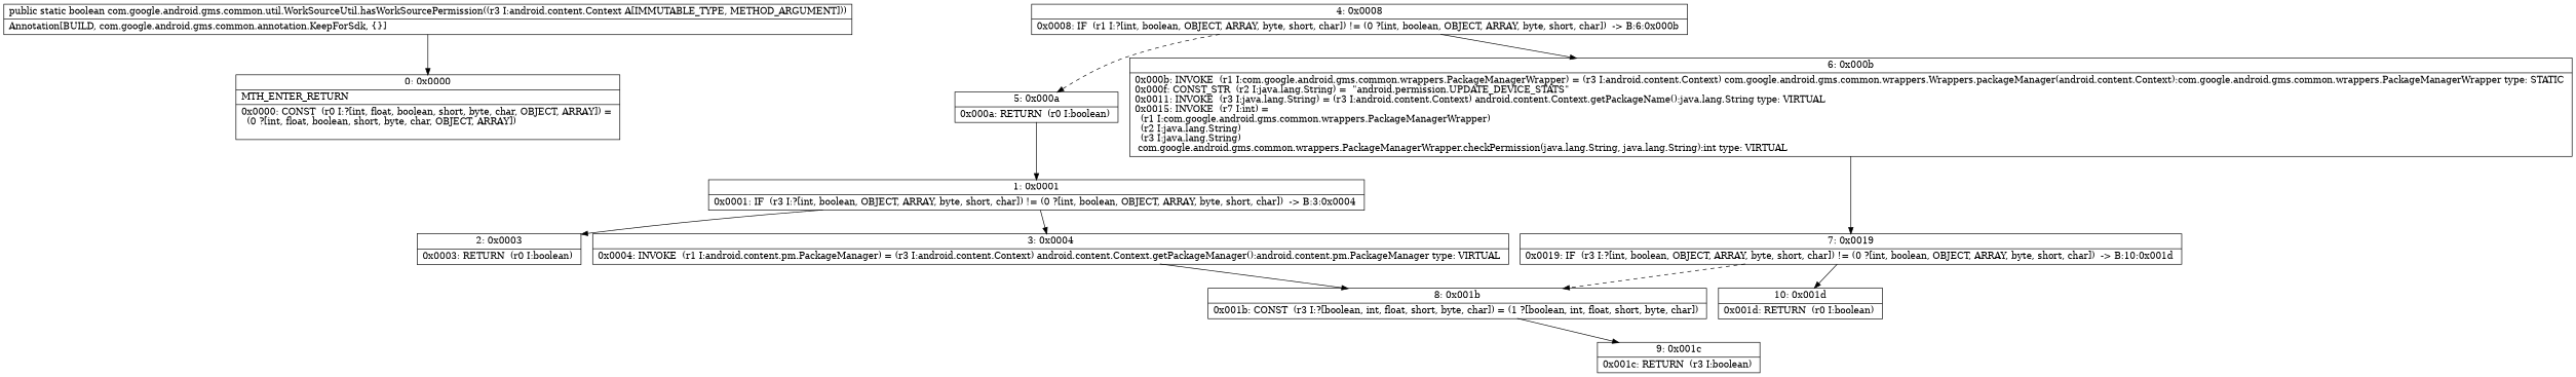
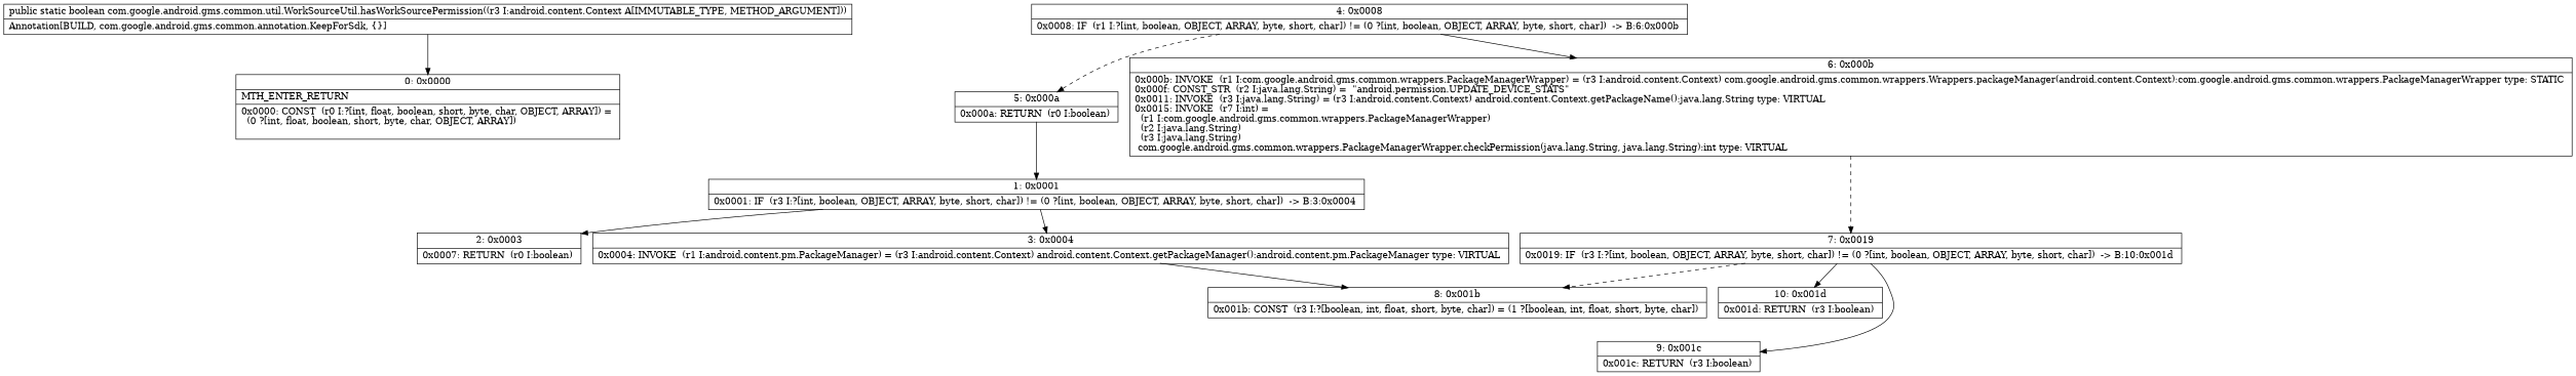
  digraph {
    node [shape=record]
    n1 [label="{0\:\ 0x0000|MTH_ENTER_RETURN\l|0x0000: CONST  (r0 I:?[int, float, boolean, short, byte, char, OBJECT, ARRAY]) = \l  (0 ?[int, float, boolean, short, byte, char, OBJECT, ARRAY])\l \l}"]
    n2 [label="{1\:\ 0x0001|0x0001: IF  (r3 I:?[int, boolean, OBJECT, ARRAY, byte, short, char]) != (0 ?[int, boolean, OBJECT, ARRAY, byte, short, char])  \-\> B:3:0x0004 \l}"]
-   n3 [label="{2\:\ 0x0003|0x0003: RETURN  (r0 I:boolean) \l}"]
+   n3 [label="{2\:\ 0x0003|0x0007: RETURN  (r0 I:boolean) \l}"]
    n4 [label="{3\:\ 0x0004|0x0004: INVOKE  (r1 I:android.content.pm.PackageManager) = (r3 I:android.content.Context) android.content.Context.getPackageManager():android.content.pm.PackageManager type: VIRTUAL \l}"]
    n5 [label="{8\:\ 0x001b|0x001b: CONST  (r3 I:?[boolean, int, float, short, byte, char]) = (1 ?[boolean, int, float, short, byte, char]) \l}"]
    n6 [label="{4\:\ 0x0008|0x0008: IF  (r1 I:?[int, boolean, OBJECT, ARRAY, byte, short, char]) != (0 ?[int, boolean, OBJECT, ARRAY, byte, short, char])  \-\> B:6:0x000b \l}"]
    n7 [label="{5\:\ 0x000a|0x000a: RETURN  (r0 I:boolean) \l}"]
    n8 [label="{6\:\ 0x000b|0x000b: INVOKE  (r1 I:com.google.android.gms.common.wrappers.PackageManagerWrapper) = (r3 I:android.content.Context) com.google.android.gms.common.wrappers.Wrappers.packageManager(android.content.Context):com.google.android.gms.common.wrappers.PackageManagerWrapper type: STATIC \l0x000f: CONST_STR  (r2 I:java.lang.String) =  \"android.permission.UPDATE_DEVICE_STATS\" \l0x0011: INVOKE  (r3 I:java.lang.String) = (r3 I:android.content.Context) android.content.Context.getPackageName():java.lang.String type: VIRTUAL \l0x0015: INVOKE  (r7 I:int) = \l  (r1 I:com.google.android.gms.common.wrappers.PackageManagerWrapper)\l  (r2 I:java.lang.String)\l  (r3 I:java.lang.String)\l com.google.android.gms.common.wrappers.PackageManagerWrapper.checkPermission(java.lang.String, java.lang.String):int type: VIRTUAL \l}"]
    n9 [label="{7\:\ 0x0019|0x0019: IF  (r3 I:?[int, boolean, OBJECT, ARRAY, byte, short, char]) != (0 ?[int, boolean, OBJECT, ARRAY, byte, short, char])  \-\> B:10:0x001d \l}"]
-   n10 [label="{10\:\ 0x001d|0x001d: RETURN  (r0 I:boolean) \l}"]
+   n10 [label="{10\:\ 0x001d|0x001d: RETURN  (r3 I:boolean) \l}"]
    n11 [label="{9\:\ 0x001c|0x001c: RETURN  (r3 I:boolean) \l}"]
    n12 [label="{public static boolean com.google.android.gms.common.util.WorkSourceUtil.hasWorkSourcePermission((r3 I:android.content.Context A[IMMUTABLE_TYPE, METHOD_ARGUMENT]))  | Annotation[BUILD, com.google.android.gms.common.annotation.KeepForSdk, \{\}]\l}"]
    n2 -> n3 [style=solid]
    n2 -> n4
    n4 -> n5
-   n5 -> n11
+   n9 -> n11
    n6 -> n7 [style=dashed]
    n6 -> n8
    n7 -> n2
-   n8 -> n9
+   n8 -> n9 [style=dashed]
    n9 -> n5 [style=dashed]
    n9 -> n10
    n12 -> n1
  }
